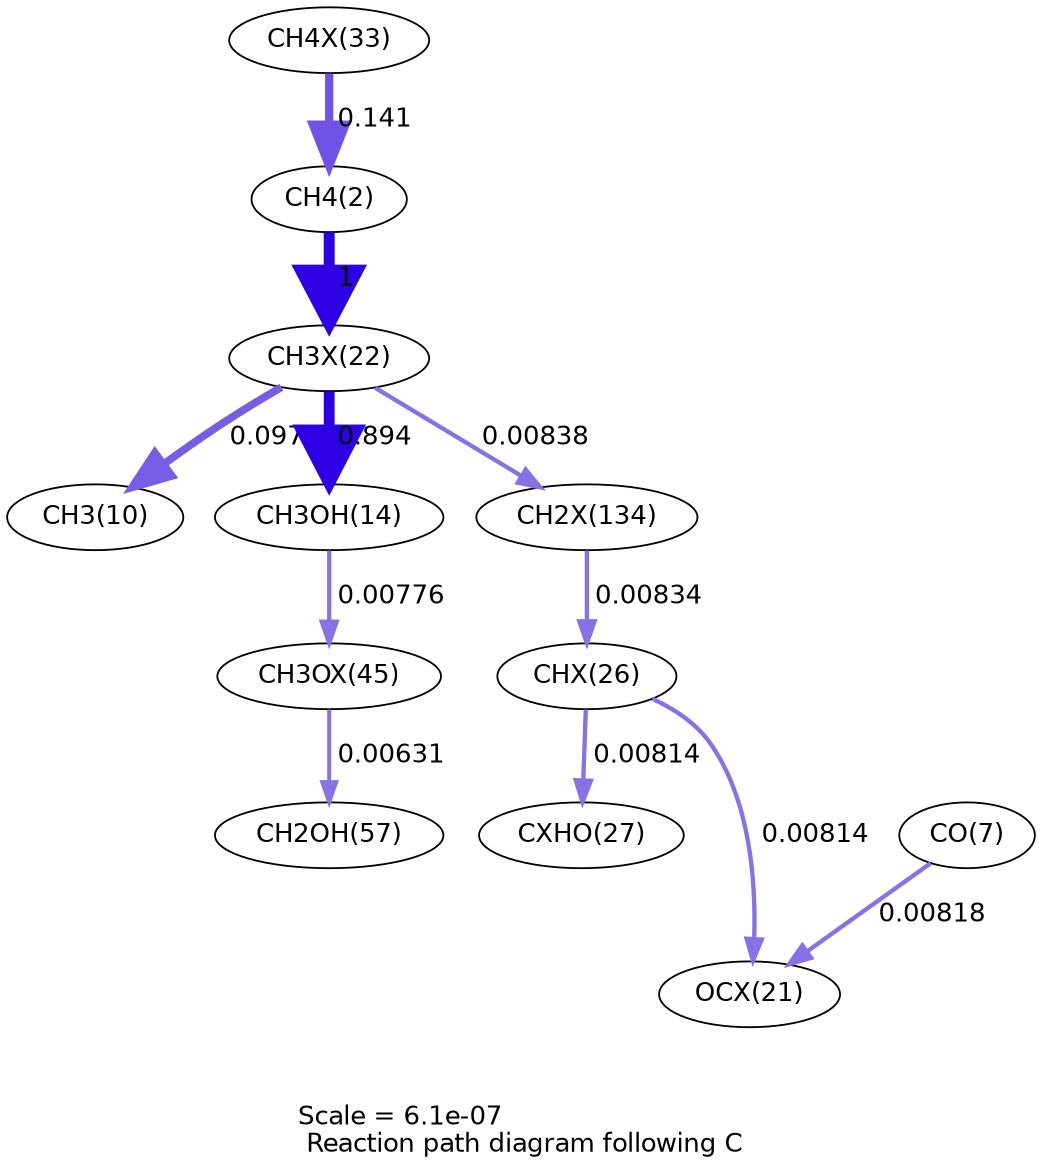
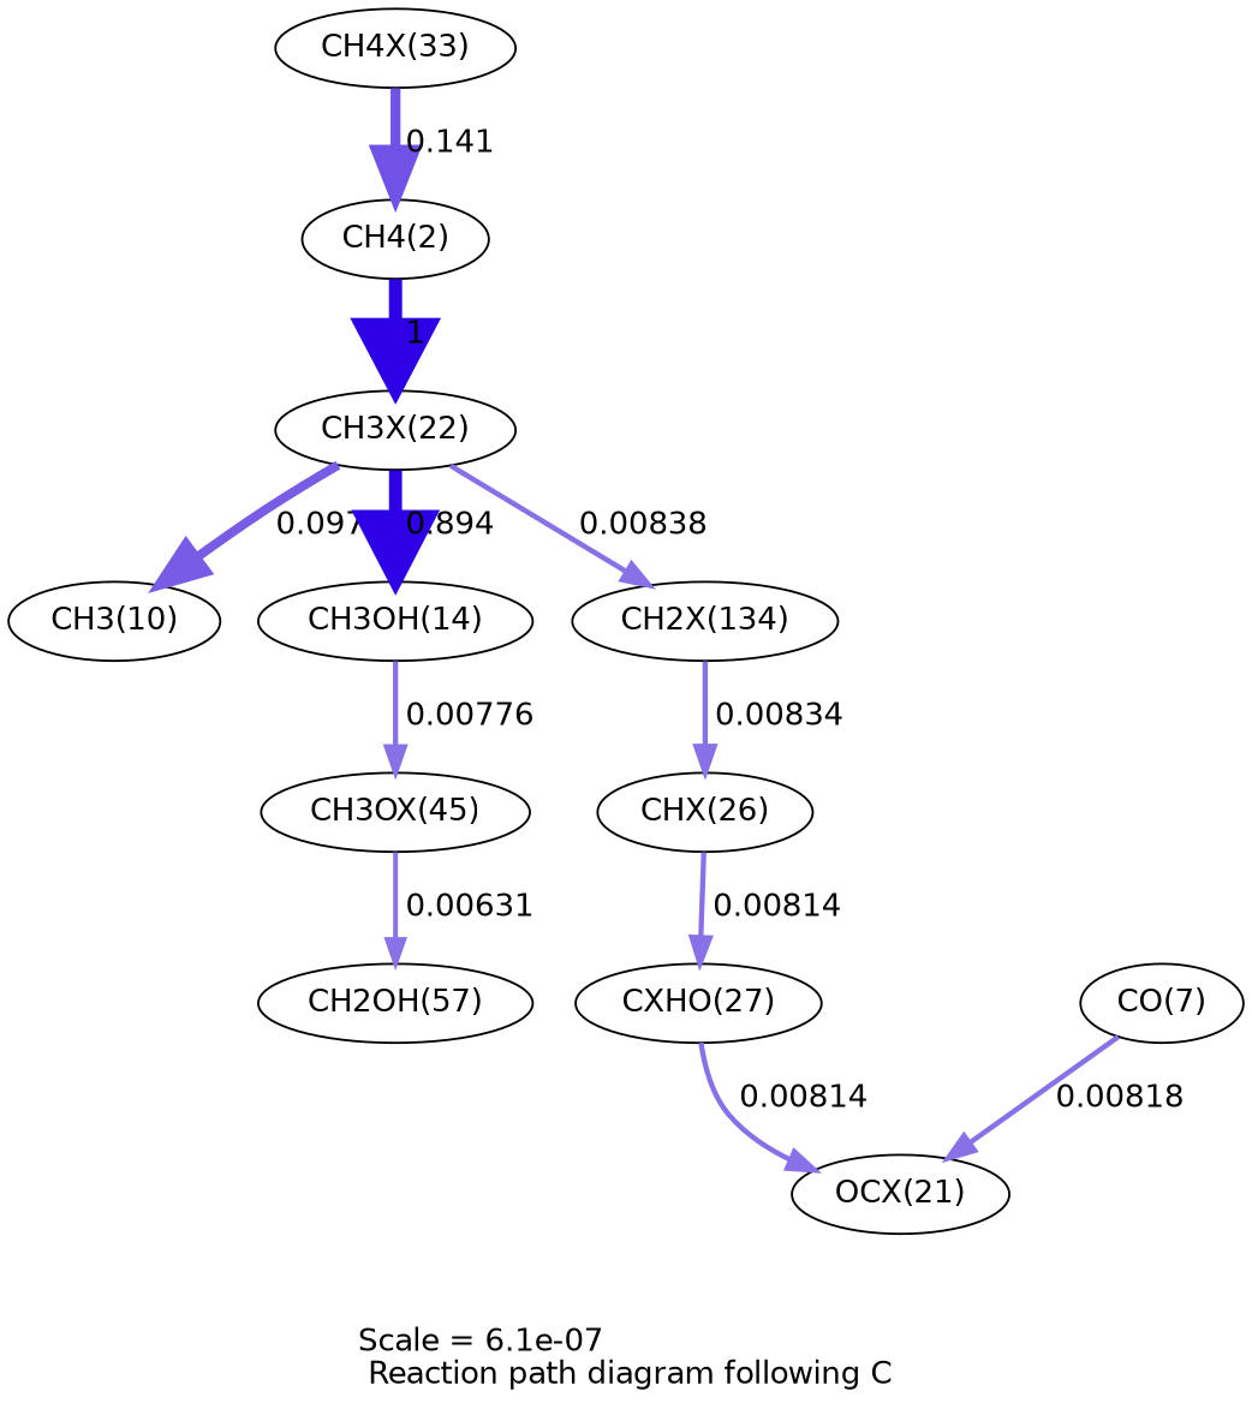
  digraph {
    fontname=Helvetica
    label="Scale = 6.1e-07\l Reaction path diagram following C"
    node [fontname=Helvetica]
    edge [arrowsize=1.19 color="0.7, 0.508, 0.9" fontname=Helvetica penwidth=2.37]
    n1 [label="CH4X(33)"]
    n2 [label="CH4(2)"]
    n3 [label="CH3X(22)"]
    n4 [label="CH3(10)"]
    n5 [label="CH3OH(14)"]
    n6 [label="CH2X(134)"]
    n7 [label="CH3OX(45)"]
    n8 [label="CHX(26)"]
    n9 [label="CH2OH(57)"]
    n10 [label="CXHO(27)"]
    n11 [label="OCX(21)"]
    n12 [label="CO(7)"]
    n1 -> n2 [arrowsize=2.26 color="0.7, 0.641, 0.9" label=" 0.141" penwidth=4.52]
    n2 -> n3 [arrowsize=3 color="0.7, 1.5, 0.9" label=" 1" penwidth=6]
    n3 -> n4 [arrowsize=2.12 color="0.7, 0.597, 0.9" label=" 0.0972" penwidth=4.24]
    n3 -> n5 [arrowsize=2.96 color="0.7, 1.39, 0.9" label=" 0.894" penwidth=5.92]
    n3 -> n6 [label=" 0.00838" penwidth=2.39]
    n5 -> n7 [arrowsize=1.17 label=" 0.00776" penwidth=2.33]
    n6 -> n8 [label=" 0.00834" penwidth=2.39]
    n7 -> n9 [arrowsize=1.09 color="0.7, 0.506, 0.9" label=" 0.00631" penwidth=2.18]
    n8 -> n10 [arrowsize=1.18 label=" 0.00814"]
-   n8 -> n11 [arrowsize=1.18 label=" 0.00814"]
+   n10 -> n11 [arrowsize=1.18 label=" 0.00814"]
    n12 -> n11 [label=" 0.00818"]
  }
